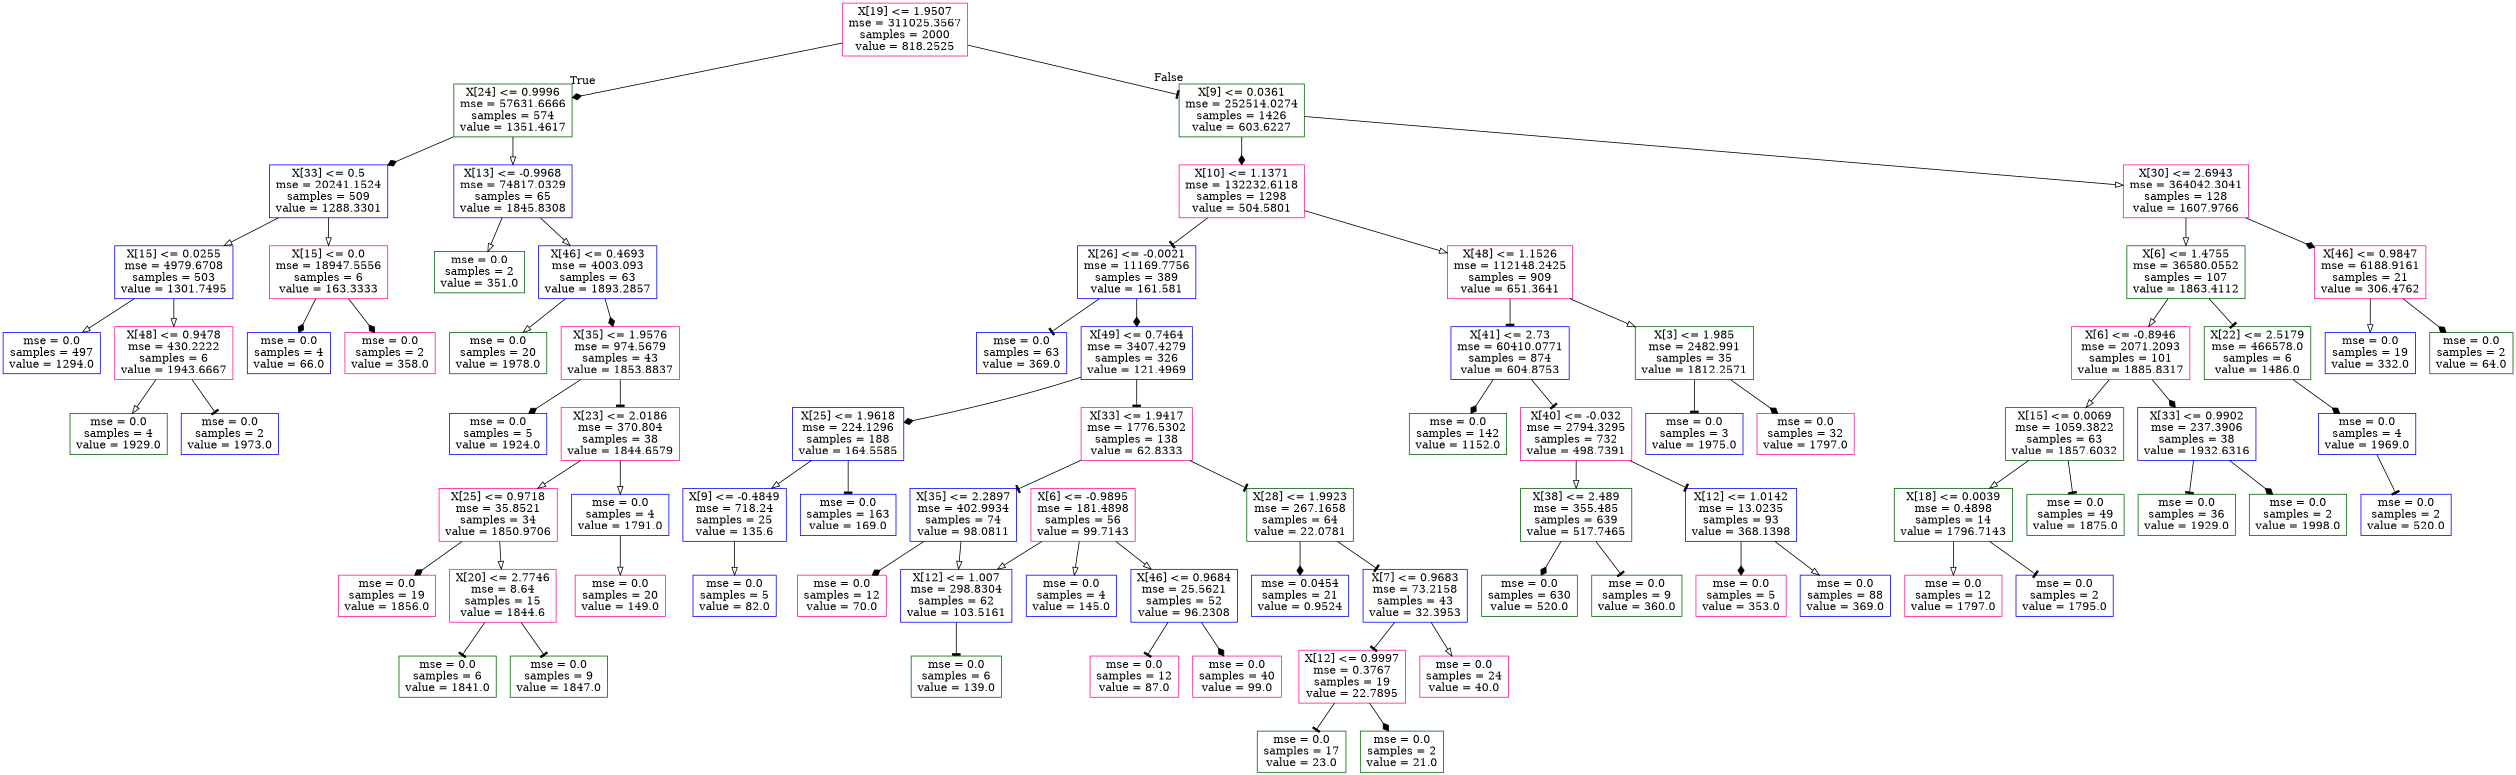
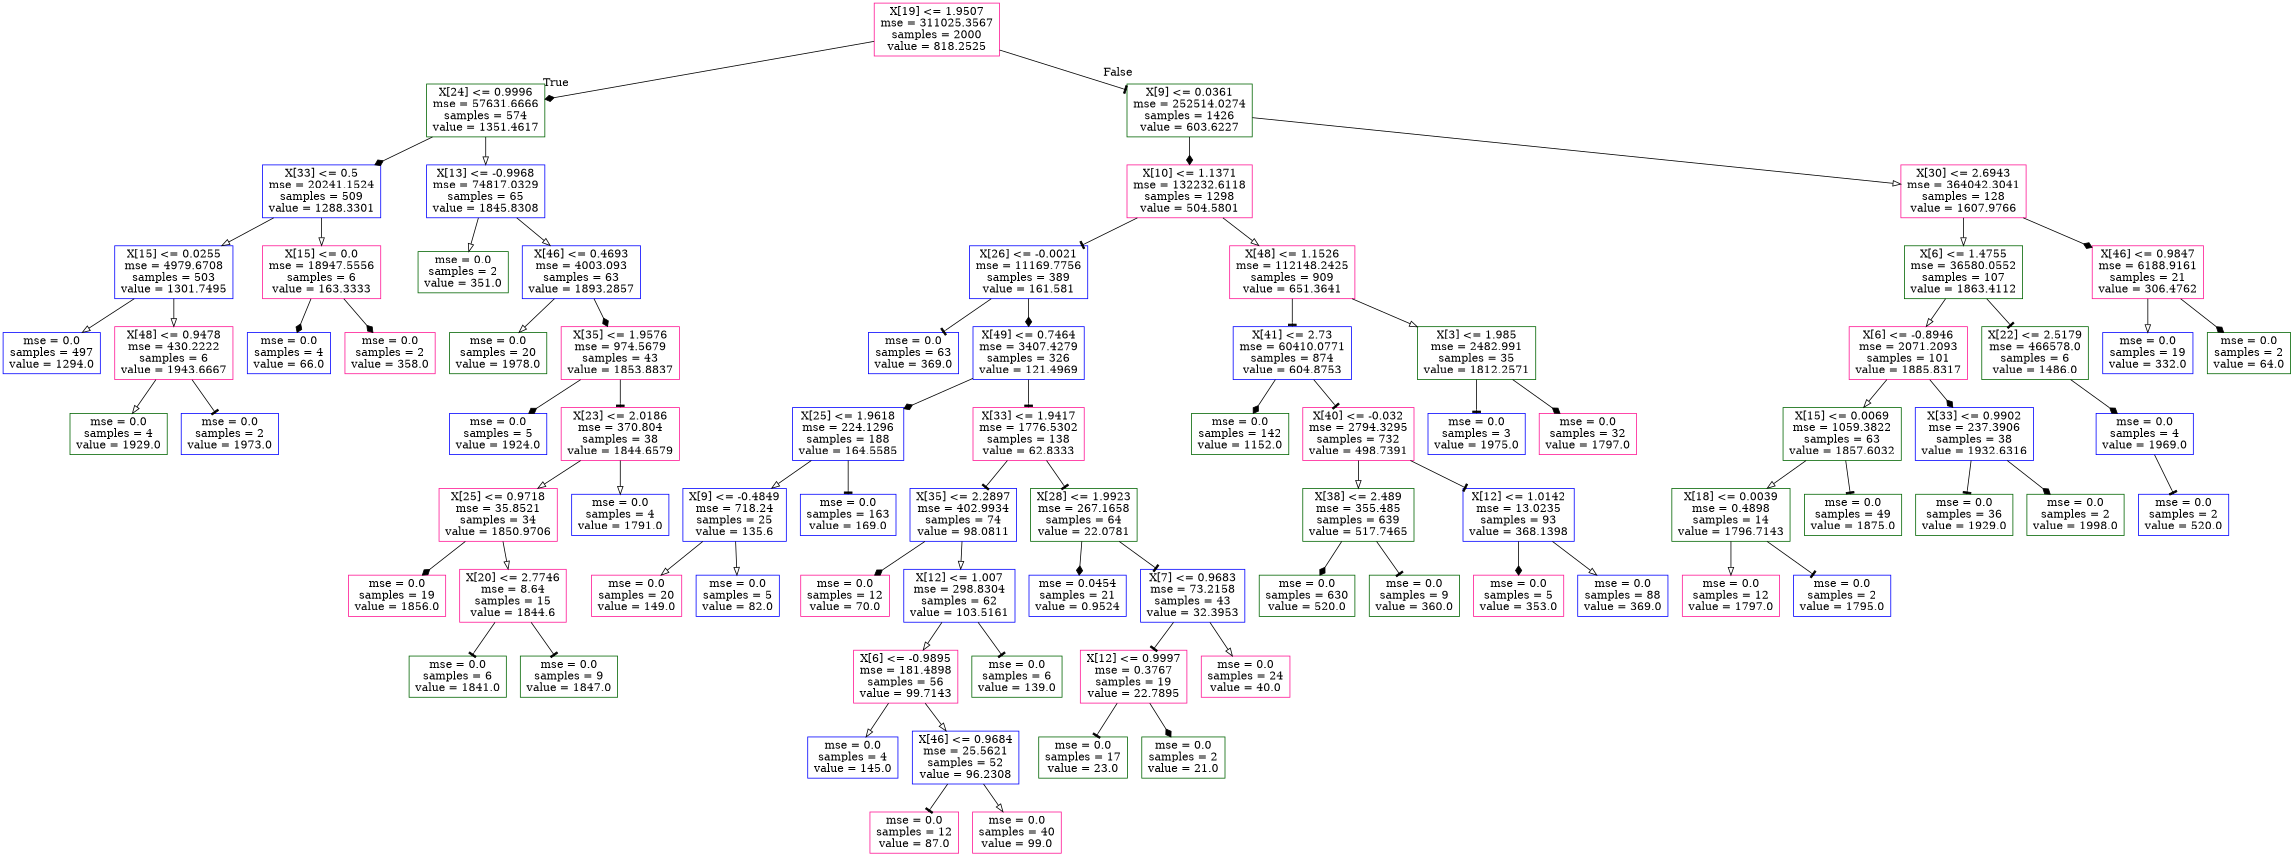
  digraph {
    node [color=blue shape=box]
    edge [arrowhead=onormal]
    n1 [color=deeppink label="X[19] <= 1.9507\nmse = 311025.3567\nsamples = 2000\nvalue = 818.2525"]
    n2 [color=darkgreen label="X[24] <= 0.9996\nmse = 57631.6666\nsamples = 574\nvalue = 1351.4617"]
    n3 [color=darkgreen label="X[9] <= 0.0361\nmse = 252514.0274\nsamples = 1426\nvalue = 603.6227"]
    n4 [label="X[33] <= 0.5\nmse = 20241.1524\nsamples = 509\nvalue = 1288.3301"]
    n5 [label="X[13] <= -0.9968\nmse = 74817.0329\nsamples = 65\nvalue = 1845.8308"]
    n6 [color=deeppink label="X[10] <= 1.1371\nmse = 132232.6118\nsamples = 1298\nvalue = 504.5801"]
    n7 [color=deeppink label="X[30] <= 2.6943\nmse = 364042.3041\nsamples = 128\nvalue = 1607.9766"]
    n8 [label="X[15] <= 0.0255\nmse = 4979.6708\nsamples = 503\nvalue = 1301.7495"]
    n9 [color=deeppink label="X[15] <= 0.0\nmse = 18947.5556\nsamples = 6\nvalue = 163.3333"]
    n10 [color=darkgreen label="mse = 0.0\nsamples = 2\nvalue = 351.0"]
    n11 [label="X[46] <= 0.4693\nmse = 4003.093\nsamples = 63\nvalue = 1893.2857"]
    n12 [label="mse = 0.0\nsamples = 497\nvalue = 1294.0"]
    n13 [color=deeppink label="X[48] <= 0.9478\nmse = 430.2222\nsamples = 6\nvalue = 1943.6667"]
    n14 [label="mse = 0.0\nsamples = 4\nvalue = 66.0"]
    n15 [color=deeppink label="mse = 0.0\nsamples = 2\nvalue = 358.0"]
    n16 [color=darkgreen label="mse = 0.0\nsamples = 4\nvalue = 1929.0"]
    n17 [label="mse = 0.0\nsamples = 2\nvalue = 1973.0"]
    n18 [color=darkgreen label="mse = 0.0\nsamples = 20\nvalue = 1978.0"]
    n19 [color=deeppink label="X[35] <= 1.9576\nmse = 974.5679\nsamples = 43\nvalue = 1853.8837"]
    n20 [label="mse = 0.0\nsamples = 5\nvalue = 1924.0"]
    n21 [color=deeppink label="X[23] <= 2.0186\nmse = 370.804\nsamples = 38\nvalue = 1844.6579"]
    n22 [color=deeppink label="X[25] <= 0.9718\nmse = 35.8521\nsamples = 34\nvalue = 1850.9706"]
    n23 [label="mse = 0.0\nsamples = 4\nvalue = 1791.0"]
    n24 [color=deeppink label="mse = 0.0\nsamples = 19\nvalue = 1856.0"]
    n25 [color=deeppink label="X[20] <= 2.7746\nmse = 8.64\nsamples = 15\nvalue = 1844.6"]
    n26 [color=darkgreen label="mse = 0.0\nsamples = 6\nvalue = 1841.0"]
    n27 [color=darkgreen label="mse = 0.0\nsamples = 9\nvalue = 1847.0"]
    n28 [label="X[26] <= -0.0021\nmse = 11169.7756\nsamples = 389\nvalue = 161.581"]
    n29 [color=deeppink label="X[48] <= 1.1526\nmse = 112148.2425\nsamples = 909\nvalue = 651.3641"]
    n30 [color=darkgreen label="X[6] <= 1.4755\nmse = 36580.0552\nsamples = 107\nvalue = 1863.4112"]
    n31 [color=deeppink label="X[46] <= 0.9847\nmse = 6188.9161\nsamples = 21\nvalue = 306.4762"]
    n32 [label="mse = 0.0\nsamples = 63\nvalue = 369.0"]
    n33 [label="X[49] <= 0.7464\nmse = 3407.4279\nsamples = 326\nvalue = 121.4969"]
    n34 [label="X[41] <= 2.73\nmse = 60410.0771\nsamples = 874\nvalue = 604.8753"]
    n35 [color=darkgreen label="X[3] <= 1.985\nmse = 2482.991\nsamples = 35\nvalue = 1812.2571"]
    n36 [label="X[25] <= 1.9618\nmse = 224.1296\nsamples = 188\nvalue = 164.5585"]
    n37 [color=deeppink label="X[33] <= 1.9417\nmse = 1776.5302\nsamples = 138\nvalue = 62.8333"]
    n38 [label="X[9] <= -0.4849\nmse = 718.24\nsamples = 25\nvalue = 135.6"]
    n39 [label="mse = 0.0\nsamples = 163\nvalue = 169.0"]
    n40 [label="X[35] <= 2.2897\nmse = 402.9934\nsamples = 74\nvalue = 98.0811"]
    n41 [color=darkgreen label="X[28] <= 1.9923\nmse = 267.1658\nsamples = 64\nvalue = 22.0781"]
    n42 [color=deeppink label="mse = 0.0\nsamples = 20\nvalue = 149.0"]
    n43 [label="mse = 0.0\nsamples = 5\nvalue = 82.0"]
    n44 [color=deeppink label="mse = 0.0\nsamples = 12\nvalue = 70.0"]
    n45 [label="X[12] <= 1.007\nmse = 298.8304\nsamples = 62\nvalue = 103.5161"]
    n46 [label="mse = 0.0454\nsamples = 21\nvalue = 0.9524"]
    n47 [label="X[7] <= 0.9683\nmse = 73.2158\nsamples = 43\nvalue = 32.3953"]
    n48 [color=deeppink label="X[6] <= -0.9895\nmse = 181.4898\nsamples = 56\nvalue = 99.7143"]
    n49 [color=darkgreen label="mse = 0.0\nsamples = 6\nvalue = 139.0"]
    n50 [label="mse = 0.0\nsamples = 4\nvalue = 145.0"]
    n51 [label="X[46] <= 0.9684\nmse = 25.5621\nsamples = 52\nvalue = 96.2308"]
    n52 [color=deeppink label="mse = 0.0\nsamples = 12\nvalue = 87.0"]
    n53 [color=deeppink label="mse = 0.0\nsamples = 40\nvalue = 99.0"]
    n54 [color=deeppink label="X[12] <= 0.9997\nmse = 0.3767\nsamples = 19\nvalue = 22.7895"]
    n55 [color=deeppink label="mse = 0.0\nsamples = 24\nvalue = 40.0"]
    n56 [color=darkgreen label="mse = 0.0\nsamples = 17\nvalue = 23.0"]
    n57 [color=darkgreen label="mse = 0.0\nsamples = 2\nvalue = 21.0"]
    n58 [color=darkgreen label="mse = 0.0\nsamples = 142\nvalue = 1152.0"]
    n59 [color=deeppink label="X[40] <= -0.032\nmse = 2794.3295\nsamples = 732\nvalue = 498.7391"]
    n60 [label="mse = 0.0\nsamples = 3\nvalue = 1975.0"]
    n61 [color=deeppink label="mse = 0.0\nsamples = 32\nvalue = 1797.0"]
    n62 [color=darkgreen label="X[38] <= 2.489\nmse = 355.485\nsamples = 639\nvalue = 517.7465"]
    n63 [label="X[12] <= 1.0142\nmse = 13.0235\nsamples = 93\nvalue = 368.1398"]
    n64 [color=darkgreen label="mse = 0.0\nsamples = 630\nvalue = 520.0"]
    n65 [color=darkgreen label="mse = 0.0\nsamples = 9\nvalue = 360.0"]
    n66 [color=deeppink label="mse = 0.0\nsamples = 5\nvalue = 353.0"]
    n67 [label="mse = 0.0\nsamples = 88\nvalue = 369.0"]
    n68 [color=deeppink label="X[6] <= -0.8946\nmse = 2071.2093\nsamples = 101\nvalue = 1885.8317"]
    n69 [color=darkgreen label="X[22] <= 2.5179\nmse = 466578.0\nsamples = 6\nvalue = 1486.0"]
    n70 [label="mse = 0.0\nsamples = 19\nvalue = 332.0"]
    n71 [color=darkgreen label="mse = 0.0\nsamples = 2\nvalue = 64.0"]
    n72 [color=darkgreen label="X[15] <= 0.0069\nmse = 1059.3822\nsamples = 63\nvalue = 1857.6032"]
    n73 [label="X[33] <= 0.9902\nmse = 237.3906\nsamples = 38\nvalue = 1932.6316"]
    n74 [label="mse = 0.0\nsamples = 4\nvalue = 1969.0"]
    n75 [color=darkgreen label="X[18] <= 0.0039\nmse = 0.4898\nsamples = 14\nvalue = 1796.7143"]
    n76 [color=darkgreen label="mse = 0.0\nsamples = 49\nvalue = 1875.0"]
    n77 [color=darkgreen label="mse = 0.0\nsamples = 36\nvalue = 1929.0"]
    n78 [color=darkgreen label="mse = 0.0\nsamples = 2\nvalue = 1998.0"]
    n79 [color=deeppink label="mse = 0.0\nsamples = 12\nvalue = 1797.0"]
    n80 [label="mse = 0.0\nsamples = 2\nvalue = 1795.0"]
    n81 [label="mse = 0.0\nsamples = 2\nvalue = 520.0"]
    n1 -> n2 [arrowhead=diamond headlabel=True labelangle=45 labeldistance=2.5]
    n1 -> n3 [arrowhead=tee headlabel=False labelangle=-45 labeldistance=2.5]
    n2 -> n4 [arrowhead=diamond]
    n2 -> n5
    n3 -> n6 [arrowhead=diamond]
    n3 -> n7
    n4 -> n8
    n4 -> n9
    n5 -> n10
    n5 -> n11
    n6 -> n28 [arrowhead=tee]
    n6 -> n29
    n7 -> n30
    n7 -> n31 [arrowhead=diamond]
    n8 -> n12
    n8 -> n13
    n9 -> n14 [arrowhead=diamond]
    n9 -> n15 [arrowhead=diamond]
    n11 -> n18
    n11 -> n19 [arrowhead=diamond]
    n13 -> n16
    n13 -> n17 [arrowhead=tee]
    n19 -> n20 [arrowhead=diamond]
    n19 -> n21 [arrowhead=tee]
    n21 -> n22
    n21 -> n23
    n22 -> n24 [arrowhead=diamond]
    n22 -> n25
    n25 -> n26 [arrowhead=tee]
    n25 -> n27 [arrowhead=tee]
    n28 -> n32 [arrowhead=tee]
    n28 -> n33 [arrowhead=diamond]
    n29 -> n34 [arrowhead=tee]
    n29 -> n35
    n30 -> n68
    n30 -> n69 [arrowhead=tee]
    n31 -> n70
    n31 -> n71 [arrowhead=diamond]
    n33 -> n36 [arrowhead=diamond]
    n33 -> n37 [arrowhead=tee]
    n34 -> n58 [arrowhead=diamond]
    n34 -> n59 [arrowhead=tee]
    n35 -> n60 [arrowhead=tee]
    n35 -> n61 [arrowhead=diamond]
    n36 -> n38
    n36 -> n39 [arrowhead=tee]
    n37 -> n40 [arrowhead=tee]
    n37 -> n41 [arrowhead=tee]
-   n23 -> n42
+   n38 -> n42
    n38 -> n43
    n40 -> n44 [arrowhead=diamond]
    n40 -> n45
    n41 -> n46 [arrowhead=diamond]
    n41 -> n47 [arrowhead=tee]
-   n48 -> n45
+   n45 -> n48
    n45 -> n49 [arrowhead=tee]
    n47 -> n54 [arrowhead=tee]
    n47 -> n55
    n48 -> n50
    n48 -> n51
    n51 -> n52 [arrowhead=tee]
-   n51 -> n53 [arrowhead=diamond]
+   n51 -> n53
    n54 -> n56 [arrowhead=tee]
    n54 -> n57 [arrowhead=diamond]
    n59 -> n62
    n59 -> n63 [arrowhead=tee]
    n62 -> n64 [arrowhead=diamond]
    n62 -> n65 [arrowhead=tee]
    n63 -> n66 [arrowhead=diamond]
    n63 -> n67
    n68 -> n72
    n68 -> n73 [arrowhead=diamond]
    n69 -> n74 [arrowhead=diamond]
    n72 -> n75
    n72 -> n76 [arrowhead=tee]
    n73 -> n77 [arrowhead=tee]
    n73 -> n78 [arrowhead=diamond]
    n74 -> n81 [arrowhead=tee]
    n75 -> n79
    n75 -> n80 [arrowhead=tee]
  }
